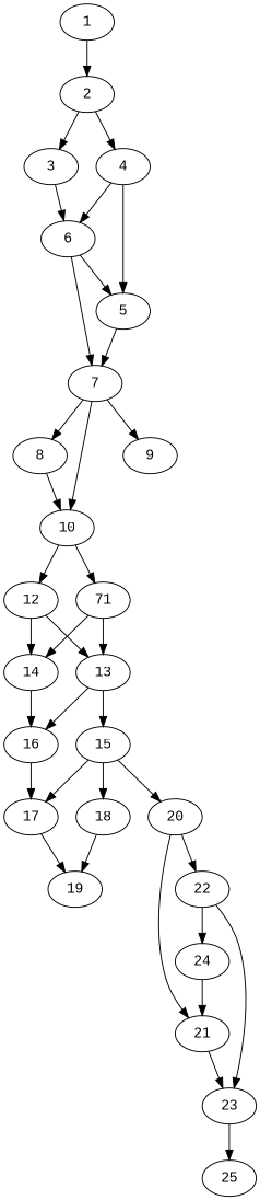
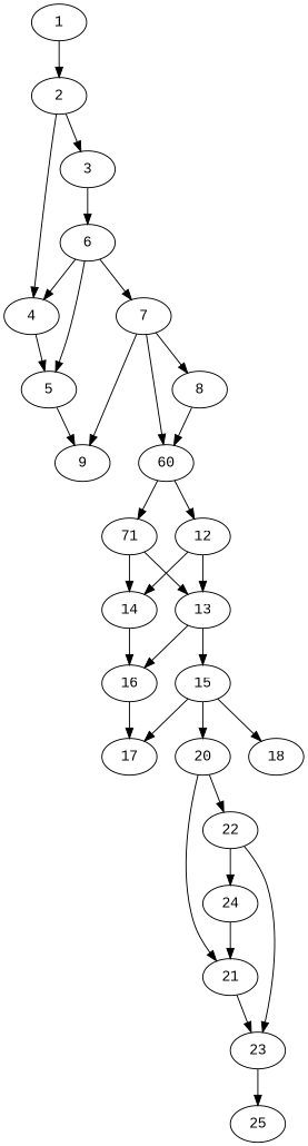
  digraph {
    fontname="Liberation Mono"
    node [alpha=0.07 fontname="Liberation Mono"]
    edge [fontname="Liberation Mono"]
    1 [alpha=0.04 expect_size=13433856]
    2 [alpha=0.18 expect_size=44691456]
    3 [alpha=0.10 expect_size=17532928]
    4 [alpha=0.11 expect_size=10592256]
    6 [alpha=0.16 expect_size=19045376]
    5 [alpha=0.20 expect_size=8736768]
    7 [alpha=0.14 expect_size=6971392]
    8 [alpha=0.05 expect_size=27697152]
    9 [expect_size=11266048]
-   10 [alpha=0.02 expect_size=34756608]
+   10 [alpha=0.02 expect_size=34756608 label=60]
    n11 [alpha=0.08 expect_size=20464640 label=71]
    12 [alpha=0.04 expect_size=29527040]
    13 [alpha=0.11 expect_size=23889920]
    14 [alpha=0.06 expect_size=48395264]
    15 [alpha=0.10 expect_size=27398144]
    16 [alpha=0.19 expect_size=27171840]
    17 [alpha=0.15 expect_size=16695296]
    18 [alpha=0.02 expect_size=49845248]
    20 [expect_size=31909888]
-   19 [alpha=0.19 expect_size=15004672]
    21 [alpha=0.19 expect_size=36220928]
    22 [expect_size=8440832]
    23 [alpha=0.01 expect_size=16857088]
    24 [alpha=0.16 expect_size=42970112]
    25 [alpha=0.14 expect_size=11076608]
    1 -> 2
    2 -> 3
    2 -> 4
    3 -> 6
-   4 -> 6
+   6 -> 4
    4 -> 5
    6 -> 5
    6 -> 7
-   5 -> 7
+   5 -> 9
    7 -> 8
    7 -> 9
    7 -> 10
    8 -> 10
    10 -> n11
    10 -> 12
    n11 -> 13
    n11 -> 14
    12 -> 13
    12 -> 14
    13 -> 15
    13 -> 16
    14 -> 16
    15 -> 17
    15 -> 18
    15 -> 20
    16 -> 17
-   17 -> 19
-   18 -> 19
    20 -> 21
    20 -> 22
    21 -> 23
    22 -> 23
    22 -> 24
    23 -> 25
    24 -> 21
  }
